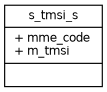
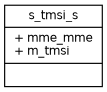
  digraph {
-   n1 [color=black fillcolor=white fontcolor=black fontname=Helvetica fontsize=10 height=0.2 label="{s_tmsi_s\n|+ mme_code\l+ m_tmsi\l|}" shape=record style=filled width=0.4]
+   n1 [color=black fillcolor=white fontcolor=black fontname=Helvetica fontsize=10 height=0.2 label="{s_tmsi_s\n|+ mme_mme\l+ m_tmsi\l|}" shape=record style=filled width=0.4]
  }
